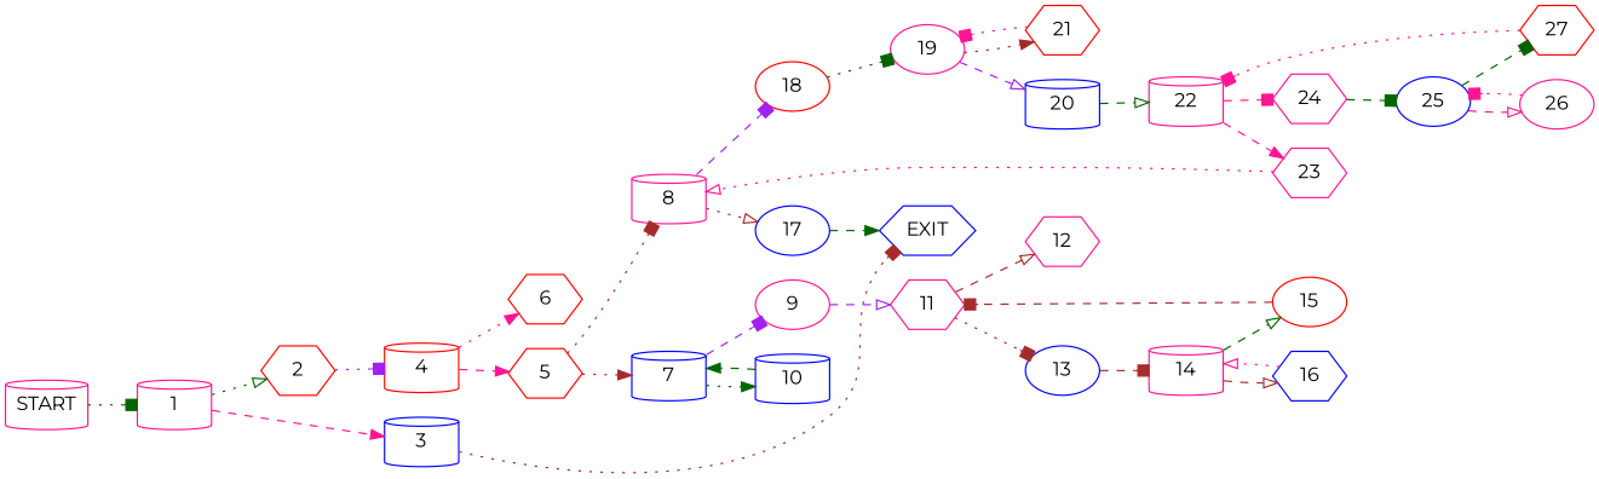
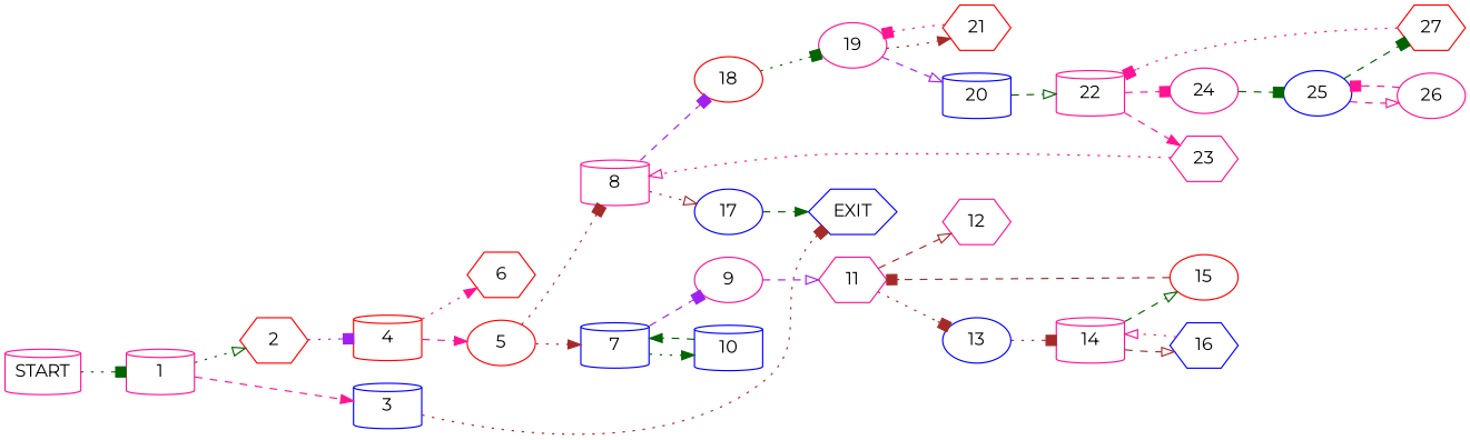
  digraph {
    fontname=Montserrat
    rankdir=LR
    node [color=deeppink fontname=Montserrat shape=cylinder]
    edge [arrowhead=box color=deeppink fontname=Montserrat style=dashed]
    n1 [label=START]
    1
    2 [color=red shape=hexagon]
    3 [color=blue]
    n5 [color=blue label=EXIT shape=hexagon]
    4 [color=red]
-   5 [color=red shape=hexagon]
+   5 [color=red shape=ellipse]
    6 [color=red shape=hexagon]
    7 [color=blue]
    8
    9 [shape=ellipse]
    10 [color=blue]
    17 [color=blue shape=ellipse]
    18 [color=red shape=ellipse]
    11 [shape=hexagon]
    19 [shape=ellipse]
    12 [shape=hexagon]
    13 [color=blue shape=ellipse]
    14
    15 [color=red shape=ellipse]
    16 [color=blue shape=hexagon]
    20 [color=blue]
    21 [color=red shape=hexagon]
    22
    23 [shape=hexagon]
-   24 [shape=hexagon]
+   24 [shape=ellipse]
    25 [color=blue shape=ellipse]
    26 [shape=ellipse]
    27 [color=red shape=hexagon]
    n1 -> 1 [color=darkgreen style=dotted]
    1 -> 2 [arrowhead=onormal color=darkgreen style=dotted]
    1 -> 3 [arrowhead=normal]
    2 -> 4 [color=purple style=dotted]
    3 -> n5 [color=brown style=dotted]
    4 -> 5 [arrowhead=normal]
    4 -> 6 [arrowhead=normal style=dotted]
    5 -> 7 [arrowhead=normal color=brown style=dotted]
    5 -> 8 [color=brown style=dotted]
    7 -> 9 [color=purple]
    7 -> 10 [arrowhead=normal color=darkgreen style=dotted]
    8 -> 17 [arrowhead=onormal color=brown style=dotted]
    8 -> 18 [color=purple]
    9 -> 11 [arrowhead=onormal color=purple]
    10 -> 7 [arrowhead=normal color=darkgreen]
    17 -> n5 [arrowhead=normal color=darkgreen]
    18 -> 19 [color=darkgreen style=dotted]
    11 -> 12 [arrowhead=onormal color=brown]
    11 -> 13 [color=brown style=dotted]
    19 -> 20 [arrowhead=onormal color=purple]
    19 -> 21 [arrowhead=normal color=brown style=dotted]
-   13 -> 14 [color=brown]
+   13 -> 14 [color=brown style=dotted]
    14 -> 15 [arrowhead=onormal color=darkgreen]
    14 -> 16 [arrowhead=onormal color=brown]
    15 -> 11 [color=brown]
    16 -> 14 [arrowhead=onormal style=dotted]
    20 -> 22 [arrowhead=onormal color=darkgreen]
    21 -> 19 [style=dotted]
    22 -> 23 [arrowhead=normal]
    22 -> 24
    23 -> 8 [arrowhead=onormal style=dotted]
    24 -> 25 [color=darkgreen]
    25 -> 26 [arrowhead=onormal]
    25 -> 27 [color=darkgreen]
-   26 -> 25 [style=dotted]
+   26 -> 25
    27 -> 22 [style=dotted]
  }
